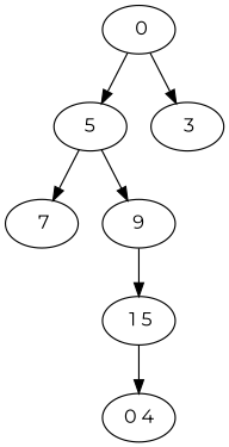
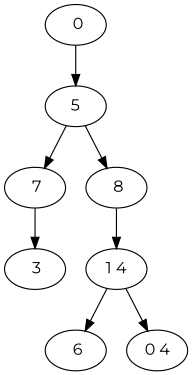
  digraph {
    fontname=Montserrat
    node [fontname=Montserrat]
    edge [fontname=Montserrat]
    n1 [label=5]
    " 0"
    " 3"
    " 7"
-   " 8" [label=9]
-   " 1 5"
+   " 8"
+   " 1 5" [label="1 4"]
+   " 6"
    n8 [label="0 4"]
    n1 -> " 7"
    n1 -> " 8"
    " 0" -> n1
-   " 0" -> " 3"
+   " 7" -> " 3"
    " 8" -> " 1 5"
+   " 1 5" -> " 6"
    " 1 5" -> n8
  }
